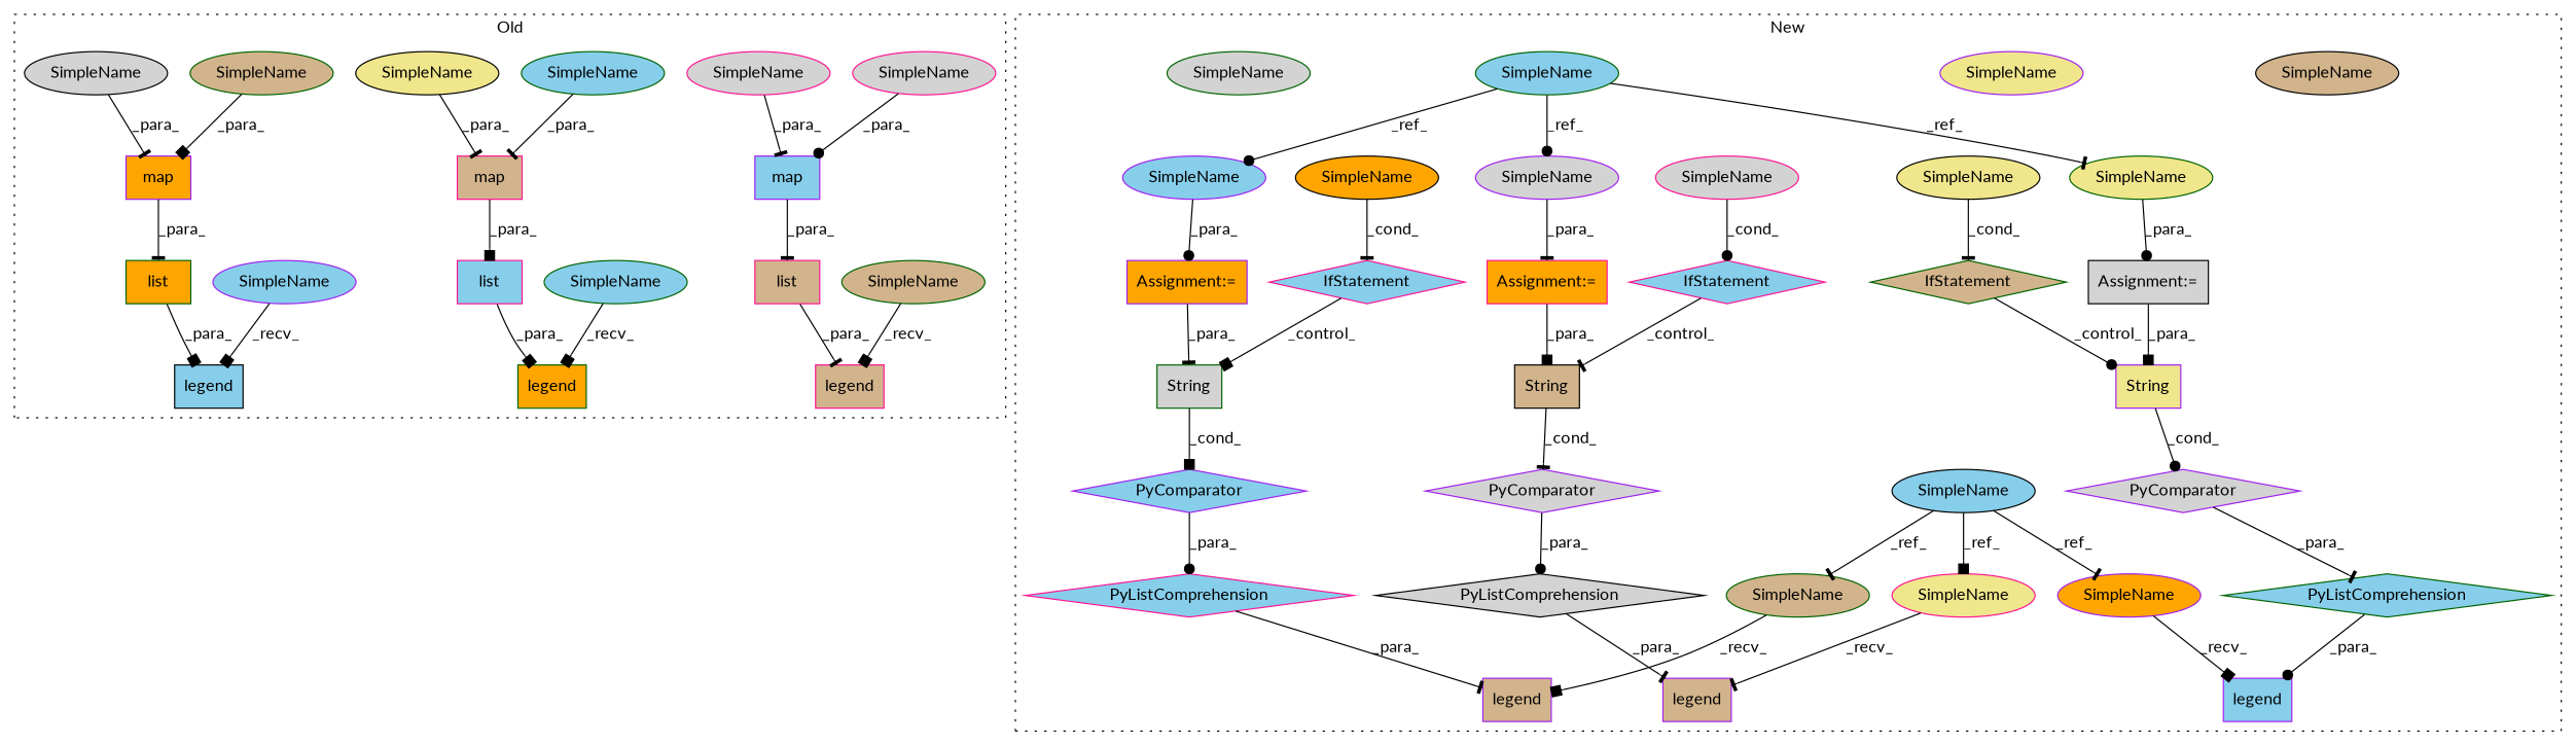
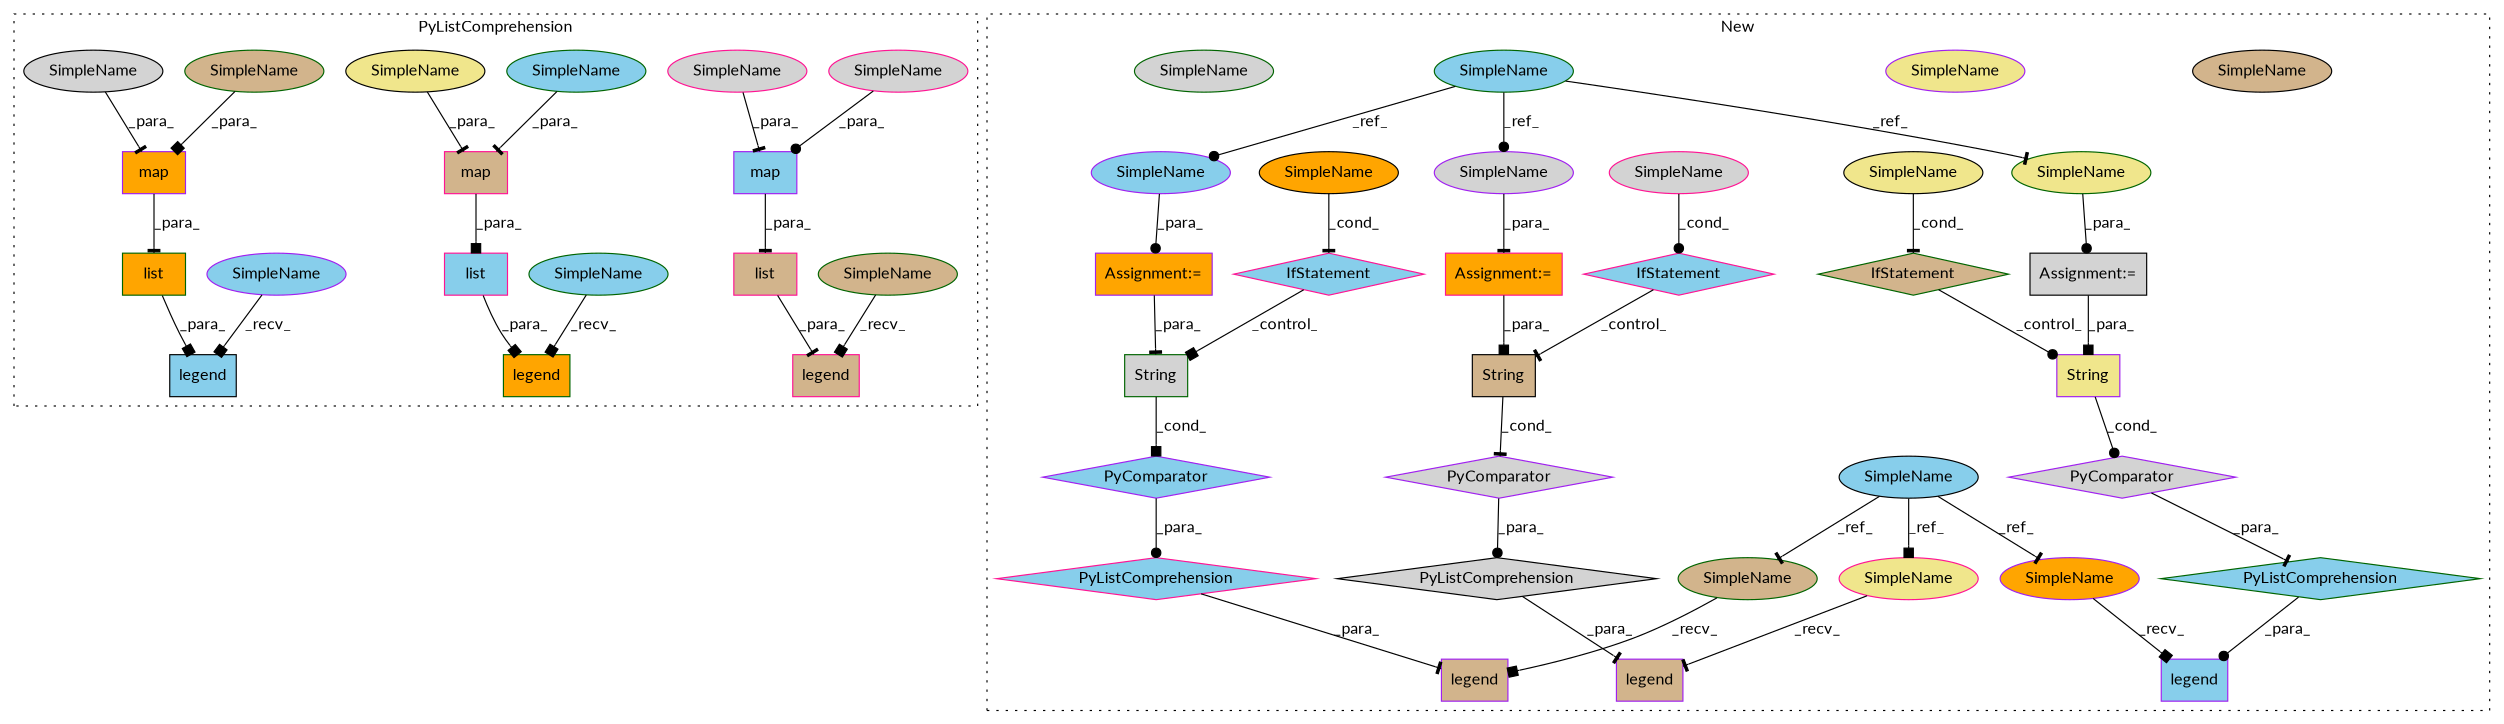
  digraph {
    fontname=Lato
    node [a=42 l=5 s=3003 shape=ellipse style=filled fillcolor=skyblue color=purple fontname=Lato]
    edge [arrowhead=tee fontname=Lato]
    n1 [a=32 l="7,1" label=legend s="3137,3169" shape=box color=black]
    n2 [a=32 l="7,1" label=legend s="2467,2499" shape=box fillcolor=orange color=darkgreen]
    n3 [a=32 l="5,1" label=list s="3144,3168" shape=box fillcolor=orange color=darkgreen]
    n4 [a=32 l="4,1" label=map s="3149,3167" shape=box fillcolor=orange]
    n5 [a=32 l="4,1" label=map s="2479,2497" shape=box fillcolor=tan color=deeppink]
    n6 [a=32 l="5,1" label=list s="2474,2498" shape=box color=deeppink]
    n7 [a=32 l="7,1" label=legend s="2840,2872" shape=box fillcolor=tan color=deeppink]
    n8 [a=32 l="5,1" label=list s="2847,2871" shape=box fillcolor=tan color=deeppink]
    n9 [a=32 l="4,1" label=map s="2852,2870" shape=box]
    n10 [l=6 label=SimpleName s=2856 fillcolor=lightgrey color=deeppink]
    n11 [l=6 label=SimpleName s=2483 fillcolor=khaki color=black]
    n12 [l=6 label=SimpleName s=3153 fillcolor=tan color=darkgreen]
    n13 [label=SimpleName s=2461 color=darkgreen]
    n14 [label=SimpleName s=2834 fillcolor=tan color=darkgreen]
    n15 [label=SimpleName s=3131]
    n16 [l=7 label=SimpleName s=3160 fillcolor=lightgrey color=black]
    n17 [l=7 label=SimpleName s=2863 fillcolor=lightgrey color=deeppink]
    n18 [l=7 label=SimpleName s=2490 color=darkgreen]
    n19 [a=109 l=98 label=PyListComprehension s=2936 shape=diamond fillcolor=lightgrey color=black]
    n20 [a=113 l=23 label=PyComparator shape=diamond fillcolor=lightgrey]
    n21 [a=7 l=23 label="Assignment:=" shape=box fillcolor=orange color=deeppink]
    n22 [a=32 l="18,-5" label=legend s="2918,3034" shape=box fillcolor=tan]
    n23 [label=SimpleName s=197 color=black]
    n24 [a=32 l="18,-5" label=legend s="2467,2583" shape=box]
    n25 [a=113 l=23 label=PyComparator s=2552 shape=diamond fillcolor=lightgrey]
    n26 [a=32 l="7,1" label=String s="2936,2944" shape=box fillcolor=tan color=black]
    n27 [a=32 l="7,1" label=String s="2485,2493" shape=box fillcolor=khaki]
    n28 [label=SimpleName s=2570 fillcolor=tan color=black]
    n29 [a=25 l=23 label=IfStatement s=2552 shape=diamond fillcolor=tan color=darkgreen]
    n30 [label=SimpleName s=3021 fillcolor=khaki]
    n31 [a=25 l=23 label=IfStatement shape=diamond color=deeppink]
    n32 [a=109 l=98 label=PyListComprehension s=2485 shape=diamond color=darkgreen]
    n33 [l=7 label=SimpleName s=580 color=darkgreen]
    n34 [a=7 l=23 label="Assignment:=" s=2552 shape=box fillcolor=lightgrey color=black]
    n35 [a=32 l="18,-5" label=legend s="3293,3409" shape=box fillcolor=tan]
    n36 [a=113 l=23 label=PyComparator s=3378 shape=diamond]
    n37 [a=25 l=23 label=IfStatement s=3378 shape=diamond color=deeppink]
    n38 [label=SimpleName s=3396 fillcolor=lightgrey color=darkgreen]
    n39 [a=32 l="7,1" label=String s="3311,3319" shape=box fillcolor=lightgrey color=darkgreen]
    n40 [a=7 l=23 label="Assignment:=" s=3378 shape=box fillcolor=orange]
    n41 [a=109 l=98 label=PyListComprehension s=3311 shape=diamond color=deeppink]
    n42 [l=7 label=SimpleName s=3010 fillcolor=lightgrey]
    n43 [l=7 label=SimpleName s=3385]
    n44 [l=7 label=SimpleName s=2559 fillcolor=khaki color=darkgreen]
    n45 [label=SimpleName s=2570 fillcolor=khaki color=black]
    n46 [label=SimpleName s=3396 fillcolor=orange color=black]
    n47 [label=SimpleName s=3021 fillcolor=lightgrey color=deeppink]
    n48 [label=SimpleName s=3287 fillcolor=tan color=darkgreen]
    n49 [label=SimpleName s=2461 fillcolor=orange]
    n50 [label=SimpleName s=2912 fillcolor=khaki color=deeppink]
    subgraph cluster_1 {
-     label=Old
+     label=PyListComprehension
      style=dotted
      n1
      n2
      n3
      n4
      n5
      n6
      n7
      n8
      n9
      n10
      n11
      n12
      n13
      n14
      n15
      n16
      n17
      n18
    }
    subgraph cluster_2 {
      label=New
      style=dotted
      n19
      n20
      n21
      n22
      n23
      n24
      n25
      n26
      n27
      n28
      n29
      n30
      n31
      n32
      n33
      n34
      n35
      n36
      n37
      n38
      n39
      n40
      n41
      n42
      n43
      n44
      n45
      n46
      n47
      n48
      n49
      n50
    }
    n3 -> n1 [label=_para_ arrowhead=box]
    n4 -> n3 [label=_para_]
    n5 -> n6 [label=_para_ arrowhead=box]
    n6 -> n2 [label=_para_ arrowhead=box]
    n8 -> n7 [label=_para_]
    n9 -> n8 [label=_para_]
    n10 -> n9 [label=_para_ arrowhead=dot]
    n11 -> n5 [label=_para_]
    n12 -> n4 [label=_para_ arrowhead=box]
    n13 -> n2 [label=_recv_ arrowhead=box]
    n14 -> n7 [label=_recv_ arrowhead=box]
    n15 -> n1 [label=_recv_ arrowhead=box]
    n16 -> n4 [label=_para_]
    n17 -> n9 [label=_para_]
    n18 -> n5 [label=_para_]
    n19 -> n22 [label=_para_]
    n20 -> n19 [label=_para_ arrowhead=dot]
    n21 -> n26 [label=_para_ arrowhead=box]
    n23 -> n48 [label=_ref_]
    n23 -> n49 [label=_ref_]
    n23 -> n50 [label=_ref_ arrowhead=box]
    n25 -> n32 [label=_para_]
    n26 -> n20 [label=_cond_]
    n27 -> n25 [label=_cond_ arrowhead=dot]
    n29 -> n27 [label=_control_ arrowhead=dot]
    n31 -> n26 [label=_control_]
    n32 -> n24 [label=_para_ arrowhead=dot]
    n33 -> n42 [label=_ref_ arrowhead=dot]
    n33 -> n43 [label=_ref_ arrowhead=dot]
    n33 -> n44 [label=_ref_]
    n34 -> n27 [label=_para_ arrowhead=box]
    n36 -> n41 [label=_para_ arrowhead=dot]
    n37 -> n39 [label=_control_ arrowhead=box]
    n39 -> n36 [label=_cond_ arrowhead=box]
    n40 -> n39 [label=_para_]
    n41 -> n35 [label=_para_]
    n42 -> n21 [label=_para_]
    n43 -> n40 [label=_para_ arrowhead=dot]
    n44 -> n34 [label=_para_ arrowhead=dot]
    n45 -> n29 [label=_cond_]
    n46 -> n37 [label=_cond_]
    n47 -> n31 [label=_cond_ arrowhead=dot]
    n48 -> n35 [label=_recv_ arrowhead=box]
    n49 -> n24 [label=_recv_ arrowhead=box]
    n50 -> n22 [label=_recv_]
  }
